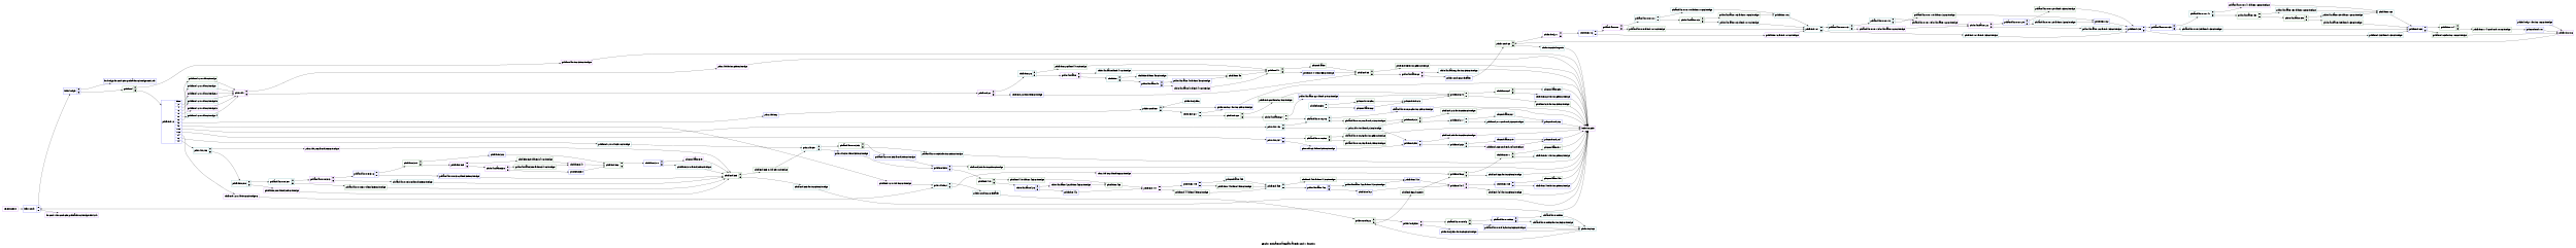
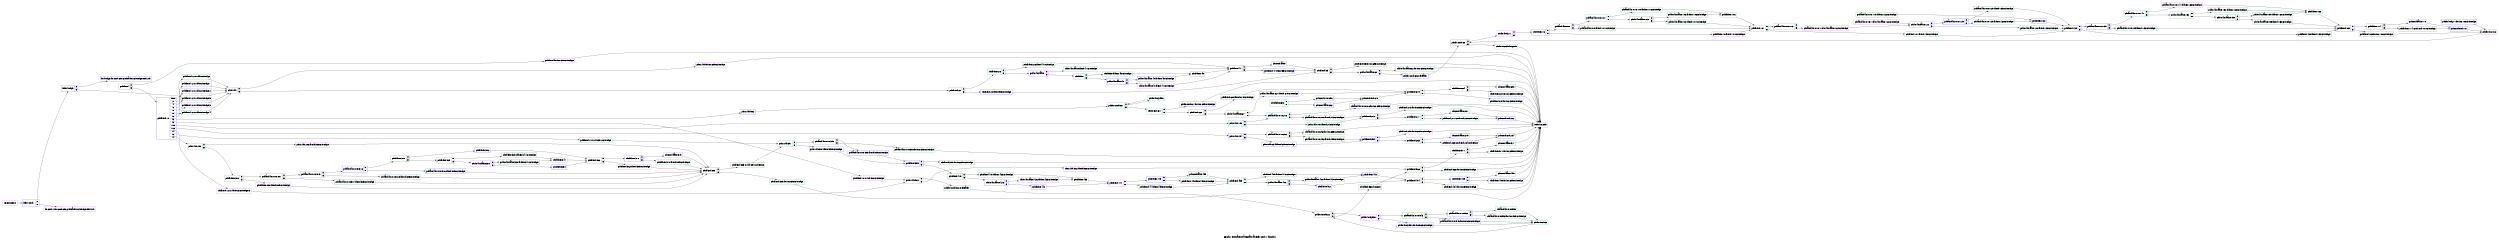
  digraph {
    label="CFG for 'estimate_strategical_value_for.cond.1' function"
    rankdir=LR
    node [color=teal shape=record]
    n1 [color=purple label="{newFuncRoot}"]
    n2 [color=blue label="{it_for.cond.1|{<s0>T|<s1>F}}"]
    n3 [color=purple label="{for.cond.1.for.cond.698.preheader_crit_edge.exitStub}"]
    n4 [color=blue label="{it_for.body.3|{<s0>T|<s1>F}}"]
    n5 [color=blue label="{for.body.3.for.cond.698.preheader_crit_edge.exitStub}"]
    n6 [color=darkgreen label="{pd_if.end|{<s0>T|<s1>F}}"]
    n7 [color=purple label="{pd_if.end.for.inc.695_crit_edge}"]
    n8 [color=blue label="{pd_if.end.12|{<s0>then|<s1>2|<s2>4|<s3>6|<s4>8|<s5>10|<s6>12|<s7>42|<s8>46|<s9>100|<s10>102|<s11>14|<s12>16|<s13>44}}"]
    n9 [color=purple label="{it_for.inc.695}"]
    n10 [color=darkgreen label="{pd_if.end.12.sw.bb_crit_edge}"]
    n11 [label="{pd_if.end.12.sw.bb_crit_edge.1}"]
    n12 [color=purple label="{pd_if.end.12.sw.bb_crit_edge.2}"]
    n13 [color=purple label="{pd_if.end.12.sw.bb_crit_edge.3}"]
    n14 [label="{pd_if.end.12.sw.bb_crit_edge.4}"]
    n15 [label="{pd_if.end.12.sw.bb_crit_edge.5}"]
    n16 [color=blue label="{pd_sw.bb.582}"]
    n17 [color=purple label="{pd_if.end.12.sw.bb.502_crit_edge}"]
    n18 [label="{pd_sw.bb.190|{<s0>T|<s1>F}}"]
    n19 [color=blue label="{pd_sw.bb.234|{<s0>T|<s1>F}}"]
    n20 [label="{pd_sw.bb.286|{<s0>T|<s1>F}}"]
    n21 [label="{pd_if.end.12.sw.bb.391_crit_edge}"]
    n22 [color=purple label="{pd_if.end.12.sw.bb.502_crit_edge.6}"]
    n23 [color=purple label="{pd_sw.bb|{<s0>T|<s1>F}}"]
    n24 [label="{pd_for.cond.587|{<s0>T|<s1>F}}"]
    n25 [label="{pd_sw.bb.502|{<s0>T|<s1>F}}"]
    n26 [label="{pd_land.lhs.true.206|{<s0>T|<s1>F}}"]
    n27 [label="{pd_sw.bb.190.if.end.213_crit_edge}"]
    n28 [color=darkgreen label="{pd_land.lhs.true.252|{<s0>T|<s1>F}}"]
    n29 [color=blue label="{pd_sw.bb.234.if.end.259_crit_edge}"]
    n30 [color=purple label="{pd_sw.bb.286.if.end.385_crit_edge}"]
    n31 [label="{pd_if.then.288|{<s0>T|<s1>F}}"]
    n32 [label="{pd_sw.bb.391|{<s0>T|<s1>F}}"]
    n33 [color=purple label="{pd_sw.bb.for.inc.695_crit_edge}"]
    n34 [color=purple label="{pd_if.end.22|{<s0>T|<s1>F}}"]
    n35 [label="{pd_for.body.596}"]
    n36 [label="{pd_for.end.617|{<s0>T|<s1>F}}"]
    n37 [label="{pd_for.cond.522.preheader}"]
    n38 [color=purple label="{pd_sw.bb.502.if.end.566_crit_edge}"]
    n39 [color=blue label="{pd_land.lhs.true.206.for.inc.695_crit_edge}"]
    n40 [color=darkgreen label="{pd_land.lhs.true.206.if.end.213_crit_edge}"]
    n41 [color=darkgreen label="{pd_if.end.213|{<s0>T|<s1>F}}"]
    n42 [color=darkgreen label="{pd_land.lhs.true.252.for.inc.695_crit_edge}"]
    n43 [color=darkgreen label="{pd_land.lhs.true.252.if.end.259_crit_edge}"]
    n44 [color=blue label="{pd_if.end.259|{<s0>T|<s1>F}}"]
    n45 [color=darkgreen label="{pd_if.end.385|{<s0>T|<s1>F}}"]
    n46 [label="{pd_land.lhs.true.307|{<s0>T|<s1>F}}"]
    n47 [color=purple label="{pd_if.then.288.if.end.385_crit_edge}"]
    n48 [color=darkgreen label="{pd_land.lhs.true.393|{<s0>T|<s1>F}}"]
    n49 [color=blue label="{pd_sw.bb.391.if.end.399_crit_edge}"]
    n50 [color=darkgreen label="{pd_for.cond.522|{<s0>T|<s1>F}}"]
    n51 [color=darkgreen label="{pd_if.end.566|{<s0>T|<s1>F}}"]
    n52 [color=blue label="{pd_land.lhs.true.393.if.end.399_crit_edge}"]
    n53 [label="{pd_land.lhs.true.393.for.inc.695_crit_edge}"]
    n54 [color=blue label="{pd_if.end.399|{<s0>T|<s1>F}}"]
    n55 [color=darkgreen label="{pd_if.end.385.sw.bb.391_crit_edge}"]
    n56 [label="{pd_if.end.385.for.inc.695_crit_edge}"]
    n57 [color=purple label="{pd_land.lhs.true.313|{<s0>T|<s1>F}}"]
    n58 [color=darkgreen label="{pd_land.lhs.true.307.if.end.385_crit_edge}"]
    n59 [color=blue label="{pd_land.lhs.true.316|{<s0>T|<s1>F}}"]
    n60 [label="{pd_land.lhs.true.313.if.end.385_crit_edge}"]
    n61 [color=darkgreen label="{pd_if.then.319|{<s0>T|<s1>F}}"]
    n62 [color=blue label="{pd_land.lhs.true.316.if.end.385_crit_edge}"]
    n63 [color=blue label="{pd_if.then.322}"]
    n64 [color=purple label="{pd_if.else.329|{<s0>T|<s1>F}}"]
    n65 [color=darkgreen label="{pd_if.end.362|{<s0>T|<s1>F}}"]
    n66 [color=darkgreen label="{pd_if.else.329.if.then.347_crit_edge}"]
    n67 [color=purple label="{pd_lor.lhs.false.338|{<s0>T|<s1>F}}"]
    n68 [color=blue label="{pd_if.then.370|{<s0>T|<s1>F}}"]
+   n69 [color=purple label="{pd_if.end.362.if.end.385_crit_edge}"]
    n70 [color=purple label="{pd_if.then.347}"]
    n71 [color=darkgreen label="{pd_lor.lhs.false.338.if.then.347_crit_edge}"]
    n72 [color=blue label="{pd_if.else.354}"]
    n73 [color=purple label="{pd_cond.false.379}"]
    n74 [label="{pd_if.then.370.if.end.385_crit_edge}"]
    n75 [color=darkgreen label="{pd_if.end.399.for.inc.695_crit_edge}"]
    n76 [color=darkgreen label="{pd_if.end.419|{<s0>T|<s1>F}}"]
    n77 [color=darkgreen label="{pd_if.end.419.if.then.433_crit_edge}"]
    n78 [color=blue label="{pd_lor.lhs.false.426|{<s0>T|<s1>F}}"]
    n79 [color=darkgreen label="{pd_if.then.433}"]
    n80 [color=purple label="{pd_lor.lhs.false.426.if.then.433_crit_edge}"]
    n81 [color=blue label="{pd_if.else.442}"]
    n82 [color=purple label="{pd_if.end.444|{<s0>T|<s1>F}}"]
    n83 [color=blue label="{pd_if.then.449|{<s0>T|<s1>F}}"]
    n84 [color=darkgreen label="{pd_if.end.444.if.end.459_crit_edge}"]
    n85 [label="{pd_cond.false.455}"]
    n86 [color=darkgreen label="{pd_if.then.449.if.end.459_crit_edge}"]
    n87 [label="{pd_if.end.459|{<s0>T|<s1>F}}"]
    n88 [color=darkgreen label="{pd_if.end.459.if.then.473_crit_edge}"]
    n89 [color=blue label="{pd_lor.lhs.false.466|{<s0>T|<s1>F}}"]
    n90 [color=blue label="{pd_if.then.473}"]
    n91 [label="{pd_lor.lhs.false.466.if.then.473_crit_edge}"]
    n92 [color=blue label="{pd_if.else.482}"]
    n93 [color=purple label="{pd_if.end.484|{<s0>T|<s1>F}}"]
    n94 [color=blue label="{pd_if.then.489|{<s0>T|<s1>F}}"]
    n95 [color=darkgreen label="{pd_if.end.484.for.inc.695_crit_edge}"]
    n96 [color=darkgreen label="{pd_cond.false.495}"]
    n97 [color=blue label="{pd_if.then.489.for.inc.695_crit_edge}"]
    n98 [color=purple label="{pd_if.end.259.for.inc.695_crit_edge}"]
    n99 [label="{pd_if.end.263|{<s0>T|<s1>F}}"]
    n100 [color=blue label="{pd_cond.false.279}"]
    n101 [color=purple label="{pd_if.end.263.cond.end.284_crit_edge}"]
    n102 [color=blue label="{pd_cond.end.284}"]
    n103 [color=darkgreen label="{pd_if.end.213.for.inc.695_crit_edge}"]
    n104 [label="{pd_if.end.217|{<s0>T|<s1>F}}"]
    n105 [label="{pd_cond.false.227}"]
    n106 [label="{pd_if.end.217.cond.end.232_crit_edge}"]
    n107 [color=blue label="{pd_cond.end.232}"]
    n108 [color=purple label="{pd_for.body.530|{<s0>T|<s1>F}}"]
    n109 [color=darkgreen label="{pd_if.end.566.loopexit}"]
    n110 [color=darkgreen label="{pd_if.then.571|{<s0>T|<s1>F}}"]
    n111 [label="{pd_if.end.566.for.inc.695_crit_edge}"]
    n112 [color=darkgreen label="{pd_cond.false.577}"]
    n113 [label="{pd_if.then.571.for.inc.695_crit_edge}"]
    n114 [color=darkgreen label="{pd_land.lhs.true.546|{<s0>T|<s1>F}}"]
    n115 [color=blue label="{pd_for.body.530.for.inc.563_crit_edge}"]
    n116 [color=blue label="{pd_land.lhs.true.552|{<s0>T|<s1>F}}"]
    n117 [color=blue label="{pd_land.lhs.true.546.for.inc.563_crit_edge}"]
    n118 [label="{pd_for.inc.563}"]
    n119 [label="{pd_land.lhs.true.558}"]
    n120 [label="{pd_land.lhs.true.552.for.inc.563_crit_edge}"]
    n121 [color=blue label="{pd_for.end.617.for.inc.695_crit_edge}"]
    n122 [color=darkgreen label="{pd_if.end.620|{<s0>T|<s1>F}}"]
    n123 [color=darkgreen label="{pd_if.end.620.if.end.679_crit_edge}"]
    n124 [color=darkgreen label="{pd_lor.lhs.false.627|{<s0>T|<s1>F}}"]
    n125 [color=darkgreen label="{pd_if.end.679|{<s0>T|<s1>F}}"]
    n126 [color=blue label="{pd_lor.lhs.false.627.if.end.679_crit_edge}"]
    n127 [color=darkgreen label="{pd_if.then.684|{<s0>T|<s1>F}}"]
    n128 [color=darkgreen label="{pd_if.end.679.for.inc.695_crit_edge}"]
    n129 [label="{pd_if.else.635|{<s0>T|<s1>F}}"]
    n130 [color=darkgreen label="{pd_cond.true.656}"]
    n131 [color=blue label="{pd_cond.false.662}"]
    n132 [label="{pd_cond.end.676}"]
    n133 [label="{pd_cond.false.690}"]
    n134 [color=blue label="{pd_if.then.684.for.inc.695_crit_edge}"]
    n135 [label="{pd_if.then.26|{<s0>T|<s1>F}}"]
    n136 [color=blue label="{pd_if.end.22.if.end.55_crit_edge}"]
    n137 [color=darkgreen label="{pd_if.then.26.if.end.47_crit_edge}"]
    n138 [color=purple label="{pd_lor.lhs.false|{<s0>T|<s1>F}}"]
    n139 [color=darkgreen label="{pd_if.end.55|{<s0>T|<s1>F}}"]
    n140 [color=darkgreen label="{pd_if.end.47|{<s0>T|<s1>F}}"]
    n141 [label="{pd_lor.lhs.false.if.end.47_crit_edge}"]
    n142 [label="{pd_if.else|{<s0>T|<s1>F}}"]
    n143 [color=darkgreen label="{pd_if.end.55.for.inc.695_crit_edge}"]
    n144 [color=purple label="{pd_lor.lhs.false.62|{<s0>T|<s1>F}}"]
    n145 [label="{pd_lor.lhs.false.62.for.inc.695_crit_edge}"]
    n146 [color=blue label="{pd_for.cond.68.preheader}"]
    n147 [color=darkgreen label="{pd_cond.false}"]
    n148 [color=blue label="{pd_if.end.47.if.end.55_crit_edge}"]
    n149 [label="{pd_if.else.if.then.45_crit_edge}"]
    n150 [color=blue label="{pd_lor.lhs.false.40|{<s0>T|<s1>F}}"]
    n151 [color=darkgreen label="{pd_if.then.45}"]
    n152 [color=blue label="{pd_lor.lhs.false.40.if.then.45_crit_edge}"]
    n153 [color=purple label="{pd_lor.lhs.false.40.if.end.47_crit_edge}"]
    n154 [color=darkgreen label="{pd_for.cond.68|{<s0>T|<s1>F}}"]
    n155 [color=purple label="{pd_for.body.71|{<s0>T|<s1>F}}"]
    n156 [label="{pd_for.inc.695.loopexit}"]
    n157 [color=blue label="{pd_if.then.76|{<s0>T|<s1>F}}"]
    n158 [color=purple label="{pd_land.lhs.true|{<s0>T|<s1>F}}"]
    n159 [color=purple label="{pd_if.then.76.if.end.107_crit_edge}"]
    n160 [color=blue label="{pd_for.body.71.for.inc.186_crit_edge}"]
    n161 [color=purple label="{pd_for.inc.186}"]
    n162 [label="{pd_land.lhs.true.100|{<s0>T|<s1>F}}"]
    n163 [color=darkgreen label="{pd_land.lhs.true.if.end.107_crit_edge}"]
    n164 [label="{pd_if.end.107|{<s0>T|<s1>F}}"]
    n165 [label="{pd_land.lhs.true.100.if.then.106_crit_edge}"]
    n166 [color=darkgreen label="{pd_lor.lhs.false.103|{<s0>T|<s1>F}}"]
    n167 [label="{pd_land.lhs.true.113|{<s0>T|<s1>F}}"]
    n168 [label="{pd_if.end.107.if.end.133_crit_edge}"]
-   n169 [label="{pd_land.lhs.true.119|{<s0>T|<s1>F}}"]
    n170 [color=purple label="{pd_land.lhs.true.113.lor.lhs.false.122_crit_edge}"]
    n171 [color=blue label="{pd_if.end.133|{<s0>T|<s1>F}}"]
    n172 [label="{pd_if.then.106}"]
    n173 [color=darkgreen label="{pd_lor.lhs.false.103.if.then.106_crit_edge}"]
    n174 [label="{pd_lor.lhs.false.103.if.end.107_crit_edge}"]
    n175 [color=purple label="{pd_land.lhs.true.119.lor.lhs.false.122_crit_edge}"]
    n176 [color=darkgreen label="{pd_land.lhs.true.119.if.then.132_crit_edge}"]
    n177 [color=purple label="{pd_lor.lhs.false.122|{<s0>T|<s1>F}}"]
    n178 [color=blue label="{pd_land.lhs.true.135|{<s0>T|<s1>F}}"]
    n179 [label="{pd_if.end.133.if.end.169_crit_edge}"]
    n180 [label="{pd_land.lhs.true.141|{<s0>T|<s1>F}}"]
    n181 [label="{pd_land.lhs.true.135.if.end.169_crit_edge}"]
    n182 [color=blue label="{pd_if.end.169|{<s0>T|<s1>F}}"]
    n183 [color=blue label="{pd_if.then.132}"]
    n184 [color=blue label="{pd_land.lhs.true.129|{<s0>T|<s1>F}}"]
    n185 [label="{pd_lor.lhs.false.122.if.end.133_crit_edge}"]
    n186 [color=darkgreen label="{pd_land.lhs.true.129.if.end.133_crit_edge}"]
    n187 [label="{pd_land.lhs.true.129.if.then.132_crit_edge}"]
    n188 [color=purple label="{pd_land.lhs.true.141.if.then.168_crit_edge}"]
    n189 [color=darkgreen label="{pd_lor.lhs.false.150|{<s0>T|<s1>F}}"]
    n190 [color=darkgreen label="{pd_if.then.174|{<s0>T|<s1>F}}"]
    n191 [color=darkgreen label="{pd_if.end.169.for.inc.186_crit_edge}"]
+   n192 [color=purple label="{pd_cond.false.178}"]
    n193 [color=darkgreen label="{pd_if.then.174.cond.end.181_crit_edge}"]
    n194 [label="{pd_if.then.168}"]
    n195 [label="{pd_lor.lhs.false.150.if.then.168_crit_edge}"]
    n196 [color=darkgreen label="{pd_lor.lhs.false.159|{<s0>T|<s1>F}}"]
    n197 [label="{pd_lor.lhs.false.159.if.then.168_crit_edge}"]
    n198 [color=darkgreen label="{pd_lor.lhs.false.159.if.end.169_crit_edge}"]
    n199 [color=blue label="{pd_cond.end.181}"]
    n1 -> n2
    n2 -> n3 [tailport=s1]
    n2 -> n4 [tailport=s0]
    n4 -> n5 [tailport=s0]
-   n4 -> n6 [tailport=s1]
+   n4 -> n15 [tailport=s1]
    n6 -> n7 [tailport=s0]
    n6 -> n8 [tailport=s1]
    n7 -> n9
    n8 -> n10 [tailport=s1]
    n8 -> n11 [tailport=s2]
    n8 -> n12 [tailport=s3]
    n8 -> n13 [tailport=s4]
    n8 -> n14 [tailport=s5]
    n8 -> n15 [tailport=s6]
    n8 -> n16 [tailport=s7]
    n8 -> n17 [tailport=s8]
    n8 -> n18 [tailport=s9]
    n8 -> n19 [tailport=s10]
    n8 -> n20 [tailport=s11]
    n8 -> n21 [tailport=s12]
    n8 -> n22 [tailport=s13]
-   n9 -> n2
    n10 -> n23
    n11 -> n23
    n12 -> n23
    n13 -> n23
    n14 -> n23
    n15 -> n23
    n16 -> n24
    n17 -> n25
    n18 -> n26 [tailport=s0]
    n18 -> n27 [tailport=s1]
    n19 -> n28 [tailport=s0]
    n19 -> n29 [tailport=s1]
    n20 -> n30 [tailport=s0]
    n20 -> n31 [tailport=s1]
    n21 -> n32
    n22 -> n25
    n23 -> n33 [tailport=s0]
    n23 -> n34 [tailport=s1]
-   n24 -> n121 [tailport=s0]
+   n24 -> n35 [tailport=s0]
    n24 -> n36 [tailport=s1]
    n25 -> n37 [tailport=s0]
    n25 -> n38 [tailport=s1]
    n26 -> n39 [tailport=s0]
    n26 -> n40 [tailport=s1]
    n27 -> n41
    n28 -> n42 [tailport=s0]
    n28 -> n43 [tailport=s1]
    n29 -> n44
    n30 -> n45
    n31 -> n46 [tailport=s0]
    n31 -> n47 [tailport=s1]
    n32 -> n48 [tailport=s0]
    n32 -> n49 [tailport=s1]
    n33 -> n9
    n34 -> n135 [tailport=s0]
    n34 -> n136 [tailport=s1]
    n35 -> n24
    n36 -> n121 [tailport=s0]
    n36 -> n122 [tailport=s1]
    n37 -> n50
    n38 -> n51
    n39 -> n9
    n40 -> n41
    n41 -> n103 [tailport=s0]
    n41 -> n104 [tailport=s1]
    n42 -> n9
-   n27 -> n44
+   n43 -> n44
    n44 -> n98 [tailport=s0]
    n44 -> n99 [tailport=s1]
    n45 -> n55 [tailport=s0]
    n45 -> n56 [tailport=s1]
    n46 -> n57 [tailport=s0]
    n46 -> n58 [tailport=s1]
    n47 -> n45
    n48 -> n52 [tailport=s0]
    n48 -> n53 [tailport=s1]
    n49 -> n54
    n50 -> n108 [tailport=s0]
    n50 -> n109 [tailport=s1]
    n51 -> n110 [tailport=s0]
    n51 -> n111 [tailport=s1]
    n52 -> n54
    n53 -> n9
    n54 -> n75 [tailport=s0]
    n54 -> n76 [tailport=s1]
    n55 -> n32
    n56 -> n9
    n57 -> n59 [tailport=s0]
    n57 -> n60 [tailport=s1]
    n58 -> n45
    n59 -> n61 [tailport=s0]
    n59 -> n62 [tailport=s1]
    n60 -> n45
    n61 -> n63 [tailport=s0]
    n61 -> n64 [tailport=s1]
    n62 -> n45
    n63 -> n65
    n64 -> n66 [tailport=s0]
    n64 -> n67 [tailport=s1]
    n65 -> n68 [tailport=s0]
+   n65 -> n69 [tailport=s1]
    n66 -> n70
    n67 -> n71 [tailport=s0]
    n67 -> n72 [tailport=s1]
    n68 -> n73 [tailport=s0]
    n68 -> n74 [tailport=s1]
+   n69 -> n45
    n70 -> n65
    n71 -> n70
    n72 -> n65
    n73 -> n45
    n74 -> n45
    n75 -> n9
    n76 -> n77 [tailport=s0]
    n76 -> n78 [tailport=s1]
    n77 -> n79
    n78 -> n80 [tailport=s0]
    n78 -> n81 [tailport=s1]
    n79 -> n82
    n80 -> n79
    n81 -> n82
    n82 -> n83 [tailport=s0]
    n82 -> n84 [tailport=s1]
    n83 -> n85 [tailport=s0]
    n83 -> n86 [tailport=s1]
    n84 -> n87
    n85 -> n87
    n86 -> n87
    n87 -> n88 [tailport=s0]
    n87 -> n89 [tailport=s1]
    n88 -> n90
    n89 -> n91 [tailport=s0]
    n89 -> n92 [tailport=s1]
    n90 -> n93
    n91 -> n90
    n92 -> n93
    n93 -> n94 [tailport=s0]
    n93 -> n95 [tailport=s1]
    n94 -> n96 [tailport=s0]
    n94 -> n97 [tailport=s1]
    n95 -> n9
    n96 -> n9
    n97 -> n9
    n98 -> n9
    n99 -> n100 [tailport=s0]
    n99 -> n101 [tailport=s1]
    n100 -> n102
    n101 -> n102
    n102 -> n9
    n103 -> n9
    n104 -> n105 [tailport=s0]
    n104 -> n106 [tailport=s1]
    n105 -> n107
    n106 -> n107
    n107 -> n9
    n108 -> n114 [tailport=s0]
    n108 -> n115 [tailport=s1]
    n109 -> n51
    n110 -> n112 [tailport=s0]
    n110 -> n113 [tailport=s1]
    n111 -> n9
    n112 -> n9
    n113 -> n9
    n114 -> n116 [tailport=s0]
    n114 -> n117 [tailport=s1]
    n115 -> n118
    n116 -> n119 [tailport=s0]
    n116 -> n120 [tailport=s1]
    n117 -> n118
    n118 -> n50
    n119 -> n118
    n120 -> n118
    n121 -> n9
    n122 -> n123 [tailport=s0]
    n122 -> n124 [tailport=s1]
    n123 -> n125
    n124 -> n26 [tailport=s1]
    n124 -> n126 [tailport=s0]
    n125 -> n127 [tailport=s0]
    n125 -> n128 [tailport=s1]
    n126 -> n125
    n127 -> n133 [tailport=s0]
    n127 -> n134 [tailport=s1]
    n128 -> n9
    n129 -> n130 [tailport=s0]
    n129 -> n131 [tailport=s1]
    n130 -> n132
    n131 -> n132
    n132 -> n125
    n133 -> n9
    n134 -> n9
    n135 -> n137 [tailport=s0]
    n135 -> n138 [tailport=s1]
    n136 -> n139
    n137 -> n140
    n138 -> n141 [tailport=s0]
    n138 -> n142 [tailport=s1]
    n139 -> n143 [tailport=s0]
    n139 -> n144 [tailport=s1]
    n140 -> n147 [tailport=s0]
    n140 -> n148 [tailport=s1]
    n141 -> n140
    n142 -> n149 [tailport=s0]
    n142 -> n150 [tailport=s1]
    n143 -> n9
    n144 -> n145 [tailport=s0]
    n144 -> n146 [tailport=s1]
    n145 -> n9
    n146 -> n154
    n147 -> n139
    n148 -> n139
    n149 -> n151
    n150 -> n152 [tailport=s0]
    n150 -> n153 [tailport=s1]
    n151 -> n140
    n152 -> n151
    n153 -> n140
    n154 -> n155 [tailport=s0]
    n154 -> n156 [tailport=s1]
    n155 -> n157 [tailport=s0]
    n156 -> n9
    n157 -> n158 [tailport=s0]
    n157 -> n159 [tailport=s1]
    n158 -> n162 [tailport=s0]
    n158 -> n163 [tailport=s1]
    n159 -> n164
    n160 -> n161
    n161 -> n154
    n162 -> n165 [tailport=s0]
    n162 -> n166 [tailport=s1]
    n163 -> n164
    n164 -> n167 [tailport=s0]
    n164 -> n168 [tailport=s1]
    n165 -> n172
    n166 -> n173 [tailport=s0]
    n166 -> n174 [tailport=s1]
-   n167 -> n169 [tailport=s0]
    n167 -> n170 [tailport=s1]
    n168 -> n171
-   n169 -> n175 [tailport=s0]
-   n169 -> n176 [tailport=s1]
    n170 -> n177
    n171 -> n178 [tailport=s0]
    n171 -> n179 [tailport=s1]
    n172 -> n164
    n173 -> n172
    n174 -> n164
    n175 -> n177
    n176 -> n183
    n177 -> n184 [tailport=s0]
    n177 -> n185 [tailport=s1]
    n178 -> n180 [tailport=s0]
    n178 -> n181 [tailport=s1]
    n179 -> n182
    n180 -> n188 [tailport=s0]
    n180 -> n189 [tailport=s1]
    n181 -> n182
    n182 -> n190 [tailport=s0]
    n182 -> n191 [tailport=s1]
    n183 -> n171
    n184 -> n186 [tailport=s0]
    n184 -> n187 [tailport=s1]
    n185 -> n171
    n186 -> n171
    n187 -> n183
    n188 -> n194
    n189 -> n195 [tailport=s0]
    n189 -> n196 [tailport=s1]
+   n190 -> n192 [tailport=s0]
    n190 -> n193 [tailport=s1]
    n191 -> n161
+   n192 -> n199
    n193 -> n199
    n194 -> n182
    n195 -> n194
    n196 -> n197 [tailport=s0]
    n196 -> n198 [tailport=s1]
    n197 -> n194
    n198 -> n182
    n199 -> n161
  }
